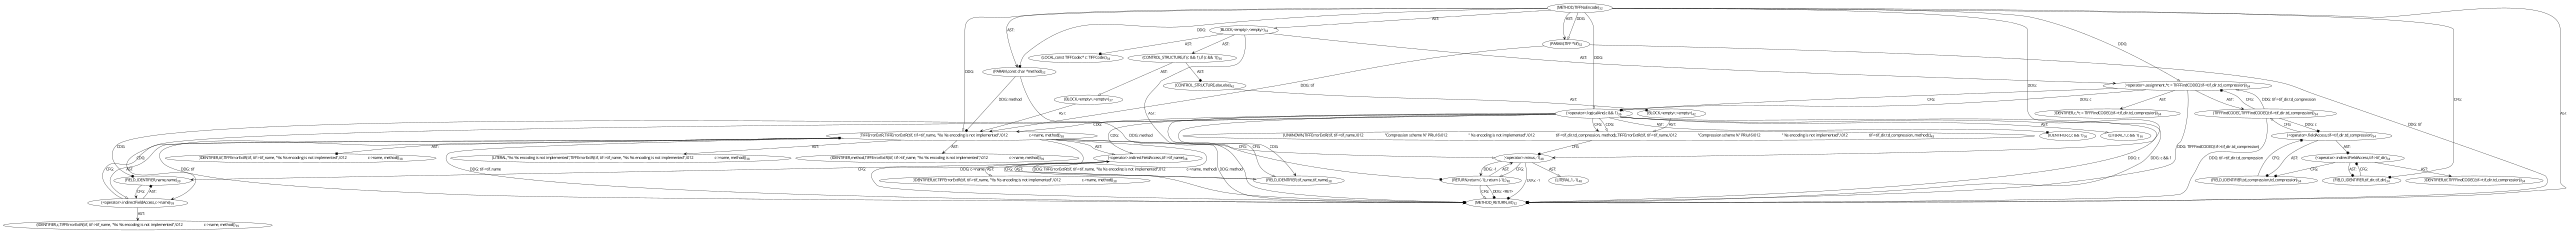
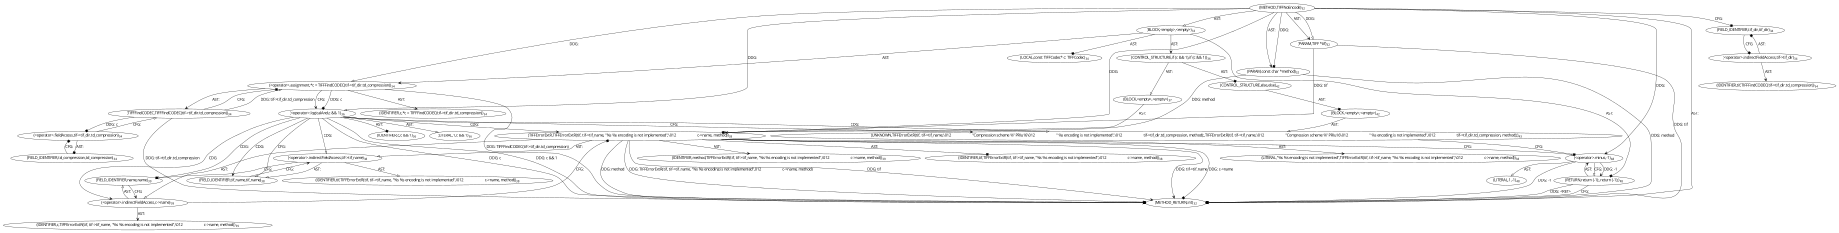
  digraph {
    fontname="Open Sans"
    node [fontname="Open Sans"]
    edge [arrowhead=vee fontname="Open Sans"]
    n1 [label=<(METHOD,TIFFNoEncode)<SUB>32</SUB>>]
    n2 [label=<(PARAM,TIFF *tif)<SUB>32</SUB>>]
    n3 [label=<(PARAM,const char *method)<SUB>32</SUB>>]
    n4 [label=<(BLOCK,&lt;empty&gt;,&lt;empty&gt;)<SUB>33</SUB>>]
    n5 [label=<(&lt;operator&gt;.assignment,*c = TIFFFindCODEC(tif-&gt;tif_dir.td_compression))<SUB>34</SUB>>]
    n6 [label=<(FIELD_IDENTIFIER,tif_dir,tif_dir)<SUB>34</SUB>>]
    n7 [label=<(&lt;operator&gt;.logicalAnd,c &amp;&amp; 1)<SUB>36</SUB>>]
    n8 [label=<(TIFFErrorExtR,TIFFErrorExtR(tif, tif-&gt;tif_name, &quot;%s %s encoding is not implemented&quot;,\012                      c-&gt;name, method))<SUB>38</SUB>>]
    n9 [label=<(&lt;operator&gt;.minus,-1)<SUB>48</SUB>>]
    n10 [label=<(METHOD_RETURN,int)<SUB>32</SUB>>]
    n11 [label=<(LOCAL,const TIFFCodec* c: TIFFCodec)<SUB>34</SUB>>]
    n12 [label=<(CONTROL_STRUCTURE,if (c &amp;&amp; 1),if (c &amp;&amp; 1))<SUB>36</SUB>>]
    n13 [label=<(RETURN,return (-1);,return (-1);)<SUB>48</SUB>>]
    n14 [label=<(IDENTIFIER,c,*c = TIFFFindCODEC(tif-&gt;tif_dir.td_compression))<SUB>34</SUB>>]
    n15 [label=<(TIFFFindCODEC,TIFFFindCODEC(tif-&gt;tif_dir.td_compression))<SUB>34</SUB>>]
    n16 [label=<(&lt;operator&gt;.indirectFieldAccess,tif-&gt;tif_dir)<SUB>34</SUB>>]
    n17 [label=<(IDENTIFIER,c,c &amp;&amp; 1)<SUB>36</SUB>>]
    n18 [label=<(LITERAL,1,c &amp;&amp; 1)<SUB>36</SUB>>]
    n19 [label=<(&lt;operator&gt;.indirectFieldAccess,tif-&gt;tif_name)<SUB>38</SUB>>]
    n20 [label=<(FIELD_IDENTIFIER,tif_name,tif_name)<SUB>38</SUB>>]
    n21 [label=<(&lt;operator&gt;.indirectFieldAccess,c-&gt;name)<SUB>39</SUB>>]
    n22 [label=<(FIELD_IDENTIFIER,name,name)<SUB>39</SUB>>]
    n23 [label=<(UNKNOWN,TIFFErrorExtR(tif, tif-&gt;tif_name,\012                      &quot;Compression scheme %&quot; PRIu16\012                      &quot; %s encoding is not implemented&quot;,\012                      tif-&gt;tif_dir.td_compression, method);,TIFFErrorExtR(tif, tif-&gt;tif_name,\012                      &quot;Compression scheme %&quot; PRIu16\012                      &quot; %s encoding is not implemented&quot;,\012                      tif-&gt;tif_dir.td_compression, method);)<SUB>43</SUB>>]
    n24 [label=<(IDENTIFIER,tif,TIFFErrorExtR(tif, tif-&gt;tif_name, &quot;%s %s encoding is not implemented&quot;,\012                      c-&gt;name, method))<SUB>38</SUB>>]
    n25 [label=<(LITERAL,&quot;%s %s encoding is not implemented&quot;,TIFFErrorExtR(tif, tif-&gt;tif_name, &quot;%s %s encoding is not implemented&quot;,\012                      c-&gt;name, method))<SUB>38</SUB>>]
    n26 [label=<(IDENTIFIER,method,TIFFErrorExtR(tif, tif-&gt;tif_name, &quot;%s %s encoding is not implemented&quot;,\012                      c-&gt;name, method))<SUB>39</SUB>>]
    n27 [label=<(LITERAL,1,-1)<SUB>48</SUB>>]
    n28 [label=<(BLOCK,&lt;empty&gt;,&lt;empty&gt;)<SUB>37</SUB>>]
    n29 [label=<(CONTROL_STRUCTURE,else,else)<SUB>42</SUB>>]
    n30 [label=<(&lt;operator&gt;.fieldAccess,tif-&gt;tif_dir.td_compression)<SUB>34</SUB>>]
    n31 [label=<(FIELD_IDENTIFIER,td_compression,td_compression)<SUB>34</SUB>>]
    n32 [label=<(IDENTIFIER,tif,TIFFFindCODEC(tif-&gt;tif_dir.td_compression))<SUB>34</SUB>>]
    n33 [label=<(BLOCK,&lt;empty&gt;,&lt;empty&gt;)<SUB>42</SUB>>]
    n34 [label=<(IDENTIFIER,tif,TIFFErrorExtR(tif, tif-&gt;tif_name, &quot;%s %s encoding is not implemented&quot;,\012                      c-&gt;name, method))<SUB>38</SUB>>]
    n35 [label=<(IDENTIFIER,c,TIFFErrorExtR(tif, tif-&gt;tif_name, &quot;%s %s encoding is not implemented&quot;,\012                      c-&gt;name, method))<SUB>39</SUB>>]
    n1 -> n2 [label="AST: "]
    n1 -> n2 [arrowhead=onormal label="DDG: "]
    n1 -> n3 [label="AST: "]
    n1 -> n3 [arrowhead=box label="DDG: "]
    n1 -> n4 [arrowhead=onormal label="AST: "]
    n1 -> n5 [arrowhead=onormal label="DDG: "]
    n1 -> n6 [arrowhead=box label="CFG: "]
    n1 -> n7 [arrowhead=onormal label="DDG: "]
    n1 -> n8 [arrowhead=onormal label="DDG: "]
    n1 -> n9 [label="DDG: "]
    n1 -> n10 [arrowhead=box label="AST: "]
    n2 -> n8 [label="DDG: tif"]
    n2 -> n10 [label="DDG: tif"]
    n3 -> n8 [arrowhead=box label="DDG: method"]
    n3 -> n10 [arrowhead=onormal label="DDG: method"]
    n4 -> n5 [label="AST: "]
    n4 -> n11 [arrowhead=box label="AST: "]
    n4 -> n12 [label="AST: "]
    n4 -> n13 [arrowhead=box label="AST: "]
    n5 -> n7 [label="CFG: "]
    n5 -> n7 [arrowhead=box label="DDG: c"]
    n5 -> n10 [arrowhead=box label="DDG: TIFFFindCODEC(tif-&gt;tif_dir.td_compression)"]
    n5 -> n14 [label="AST: "]
    n5 -> n15 [label="AST: "]
    n6 -> n16 [arrowhead=box label="CFG: "]
    n7 -> n8 [label="CDG: "]
    n7 -> n10 [label="DDG: c"]
    n7 -> n10 [label="DDG: c &amp;&amp; 1"]
    n7 -> n17 [arrowhead=box label="AST: "]
    n7 -> n18 [arrowhead=onormal label="AST: "]
    n7 -> n19 [arrowhead=onormal label="CDG: "]
    n7 -> n20 [arrowhead=onormal label="CFG: "]
    n7 -> n20 [label="CDG: "]
    n7 -> n21 [label="CDG: "]
    n7 -> n22 [arrowhead=box label="CDG: "]
    n7 -> n23 [label="CFG: "]
    n7 -> n23 [arrowhead=onormal label="CDG: "]
    n8 -> n9 [arrowhead=onormal label="CFG: "]
    n8 -> n10 [label="DDG: tif"]
    n8 -> n10 [label="DDG: tif-&gt;tif_name"]
    n8 -> n10 [arrowhead=box label="DDG: c-&gt;name"]
    n8 -> n10 [label="DDG: method"]
    n8 -> n10 [label="DDG: TIFFErrorExtR(tif, tif-&gt;tif_name, &quot;%s %s encoding is not implemented&quot;,\012                      c-&gt;name, method)"]
    n8 -> n19 [arrowhead=onormal label="AST: "]
    n8 -> n21 [arrowhead=onormal label="AST: "]
    n8 -> n24 [arrowhead=box label="AST: "]
    n8 -> n25 [label="AST: "]
    n8 -> n26 [label="AST: "]
    n9 -> n10 [arrowhead=box label="DDG: -1"]
    n9 -> n13 [arrowhead=onormal label="CFG: "]
    n9 -> n13 [label="DDG: -1"]
    n9 -> n27 [arrowhead=onormal label="AST: "]
    n12 -> n28 [arrowhead=onormal label="AST: "]
    n12 -> n29 [arrowhead=box label="AST: "]
    n13 -> n9 [label="AST: "]
    n13 -> n10 [arrowhead=onormal label="CFG: "]
    n13 -> n10 [arrowhead=box label="DDG: &lt;RET&gt;"]
    n15 -> n5 [arrowhead=box label="CFG: "]
    n15 -> n5 [arrowhead=onormal label="DDG: tif-&gt;tif_dir.td_compression"]
    n15 -> n10 [arrowhead=box label="DDG: tif-&gt;tif_dir.td_compression"]
    n15 -> n30 [arrowhead=box label="DDG: c"]
    n16 -> n6 [arrowhead=box label="AST: "]
-   n16 -> n31 [arrowhead=box label="CFG: "]
    n16 -> n32 [label="AST: "]
    n19 -> n20 [arrowhead=onormal label="AST: "]
    n19 -> n22 [label="CFG: "]
    n19 -> n34 [arrowhead=onormal label="AST: "]
    n20 -> n19 [label="CFG: "]
    n21 -> n8 [arrowhead=box label="CFG: "]
-   n21 -> n22 [arrowhead=box label="AST: "]
+   n21 -> n22 [arrowhead=onormal label="AST: "]
    n21 -> n35 [label="AST: "]
    n22 -> n21 [label="CFG: "]
    n23 -> n9 [arrowhead=box label="CFG: "]
    n28 -> n8 [label="AST: "]
    n29 -> n33 [arrowhead=box label="AST: "]
    n30 -> n15 [arrowhead=onormal label="CFG: "]
-   n30 -> n16 [arrowhead=box label="AST: "]
    n30 -> n31 [arrowhead=box label="AST: "]
    n31 -> n30 [arrowhead=box label="CFG: "]
    n33 -> n23 [arrowhead=onormal label="AST: "]
  }
